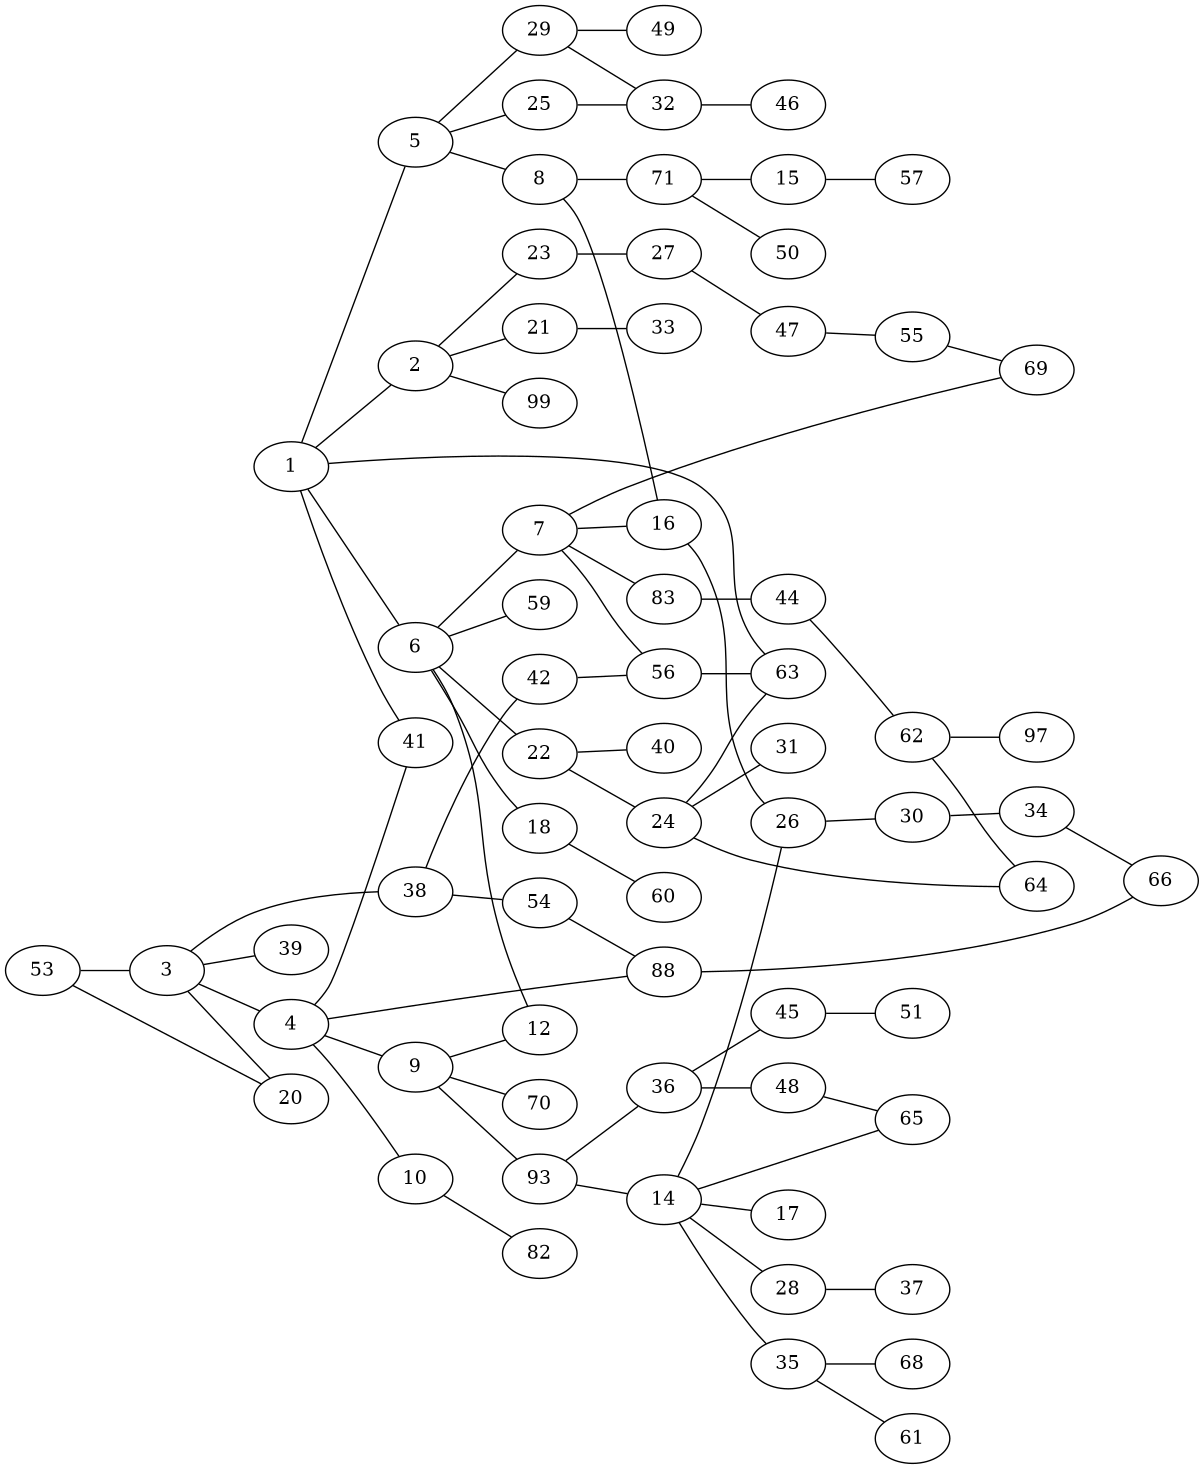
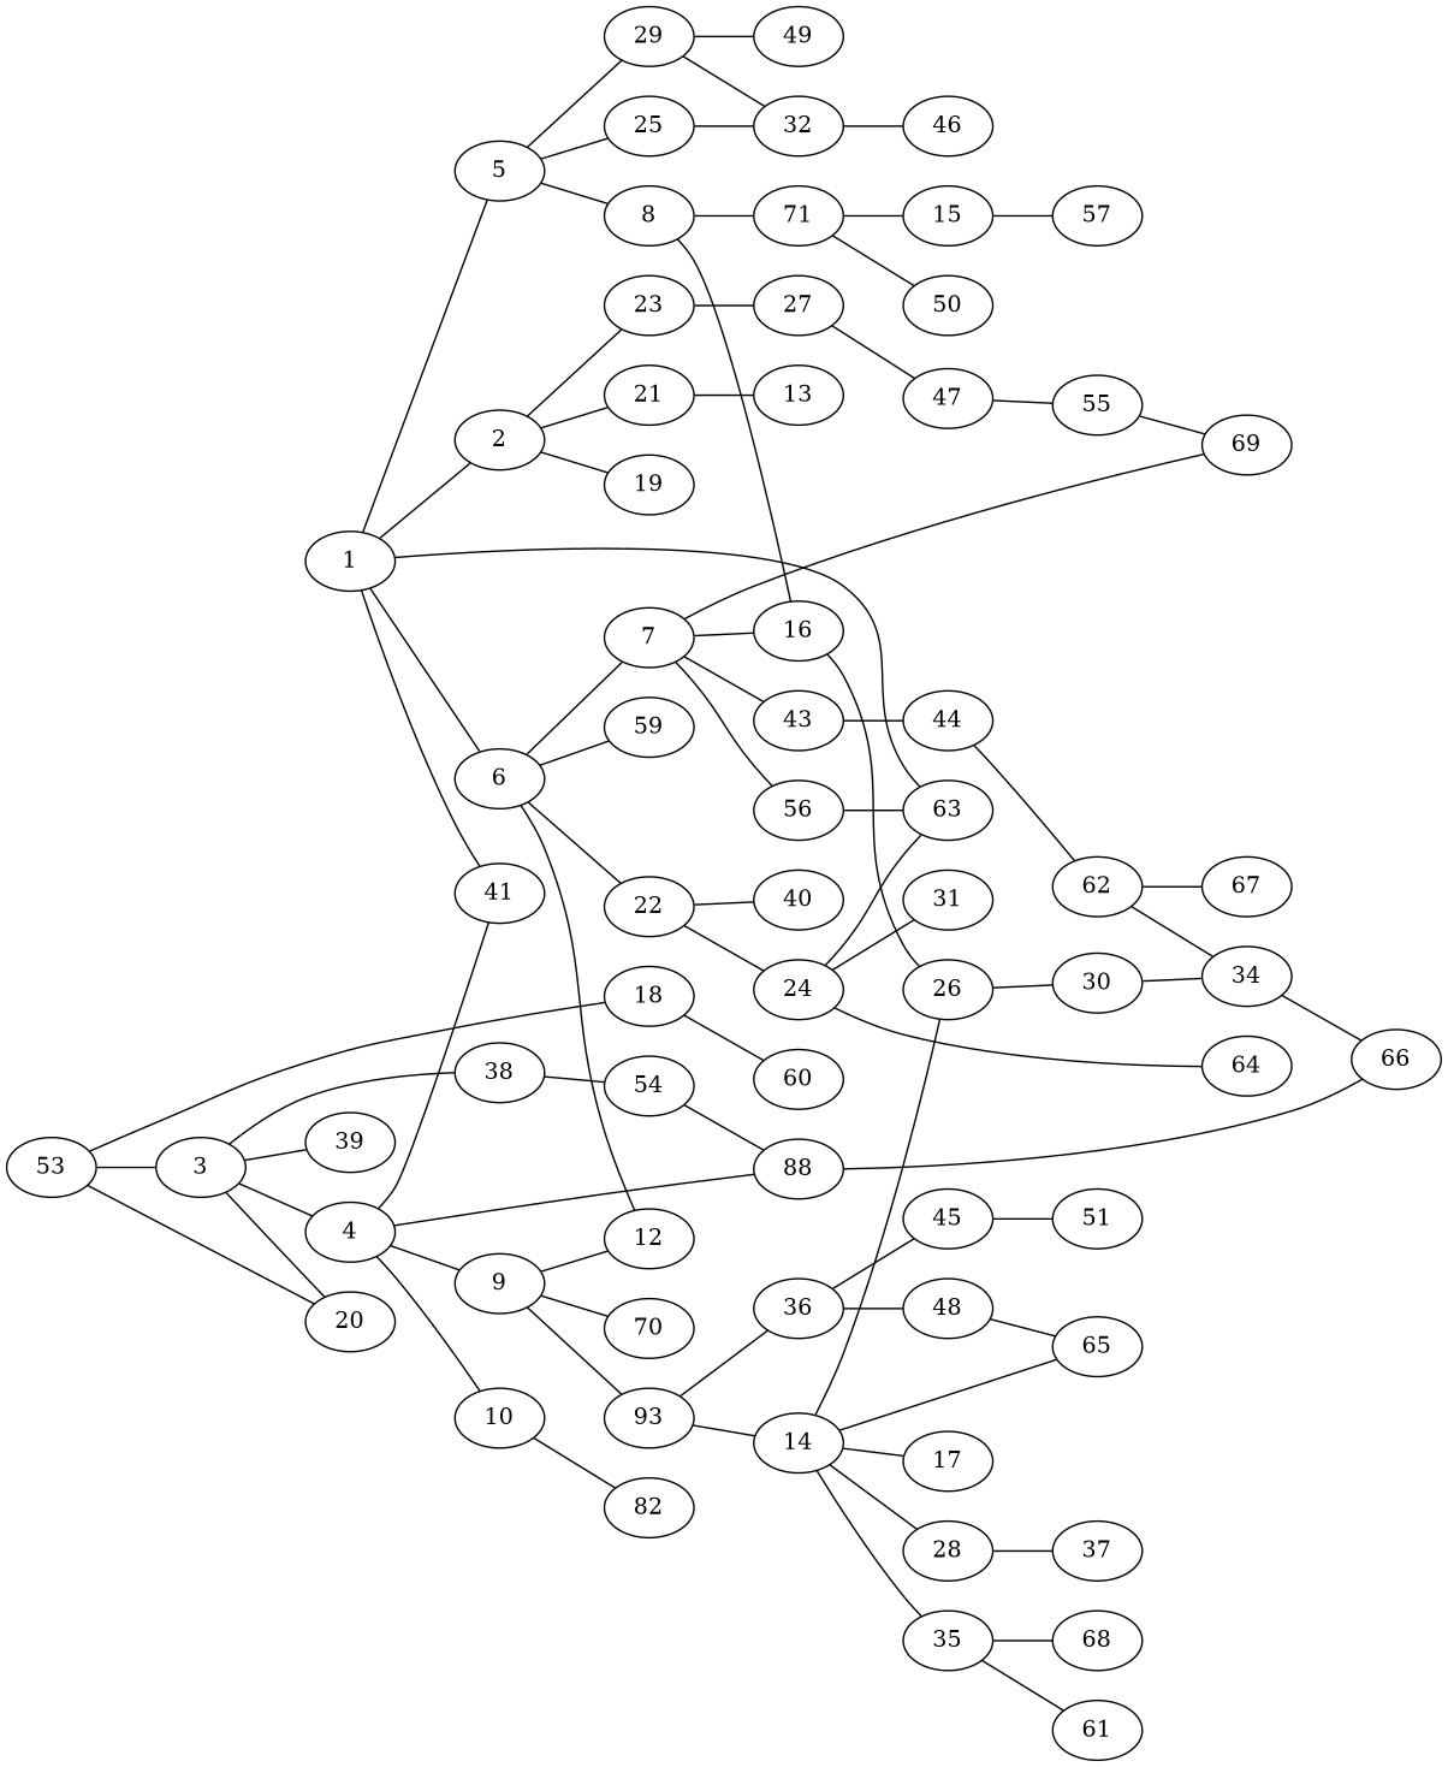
  graph {
    rankdir=LR
    1
    2
    5
    6
    41
    63
-   19 [label=99]
+   19
    21
    23
    3
    4
    20
    38
    39
    8
    25
    29
    7
    12
    18
    22
    59
-   33
+   33 [label=13]
    27
    9
    10
    n27 [label=88]
    53
-   42
    54
    16
    n32 [label=71]
    32
    49
-   43 [label=83]
+   43
    56
    69
    60
    24
    40
    47
    n42 [label=93]
    70
    n44 [label=82]
    66
    14
    36
    26
    15
    50
    46
    44
    31
    64
    30
    62
    57
    17
    28
    35
    65
    45
    48
    37
    61
    68
    51
    34
    55
-   67 [label=97]
+   67
    1 -- 2
    1 -- 5
    1 -- 6
    1 -- 41
    1 -- 63
    2 -- 19
    2 -- 21
    2 -- 23
    5 -- 8
    5 -- 25
    5 -- 29
    6 -- 7
    6 -- 12
-   6 -- 18
+   53 -- 18
    6 -- 22
    6 -- 59
    21 -- 33
    23 -- 27
    3 -- 4
    3 -- 20
    3 -- 38
    3 -- 39
    4 -- 41
    4 -- 9
    4 -- 10
    4 -- n27
    20 -- 53
-   38 -- 42
    38 -- 54
    8 -- 16
    8 -- n32
    25 -- 32
    29 -- 32
    29 -- 49
    7 -- 16
    7 -- 43
    7 -- 56
    7 -- 69
    18 -- 60
    22 -- 24
    22 -- 40
    27 -- 47
    9 -- 12
    9 -- n42
    9 -- 70
    10 -- n44
    n27 -- 66
    53 -- 3
-   42 -- 56
    54 -- n27
    16 -- 26
    n32 -- 15
    n32 -- 50
    32 -- 46
    43 -- 44
    56 -- 63
    24 -- 63
    24 -- 31
    24 -- 64
    47 -- 55
    n42 -- 14
    n42 -- 36
    14 -- 26
    14 -- 17
    14 -- 28
    14 -- 35
    14 -- 65
    36 -- 45
    36 -- 48
    26 -- 30
    15 -- 57
    44 -- 62
    30 -- 34
-   62 -- 64
+   62 -- 34
    62 -- 67
    28 -- 37
    35 -- 61
    35 -- 68
    45 -- 51
    48 -- 65
    34 -- 66
    55 -- 69
  }
